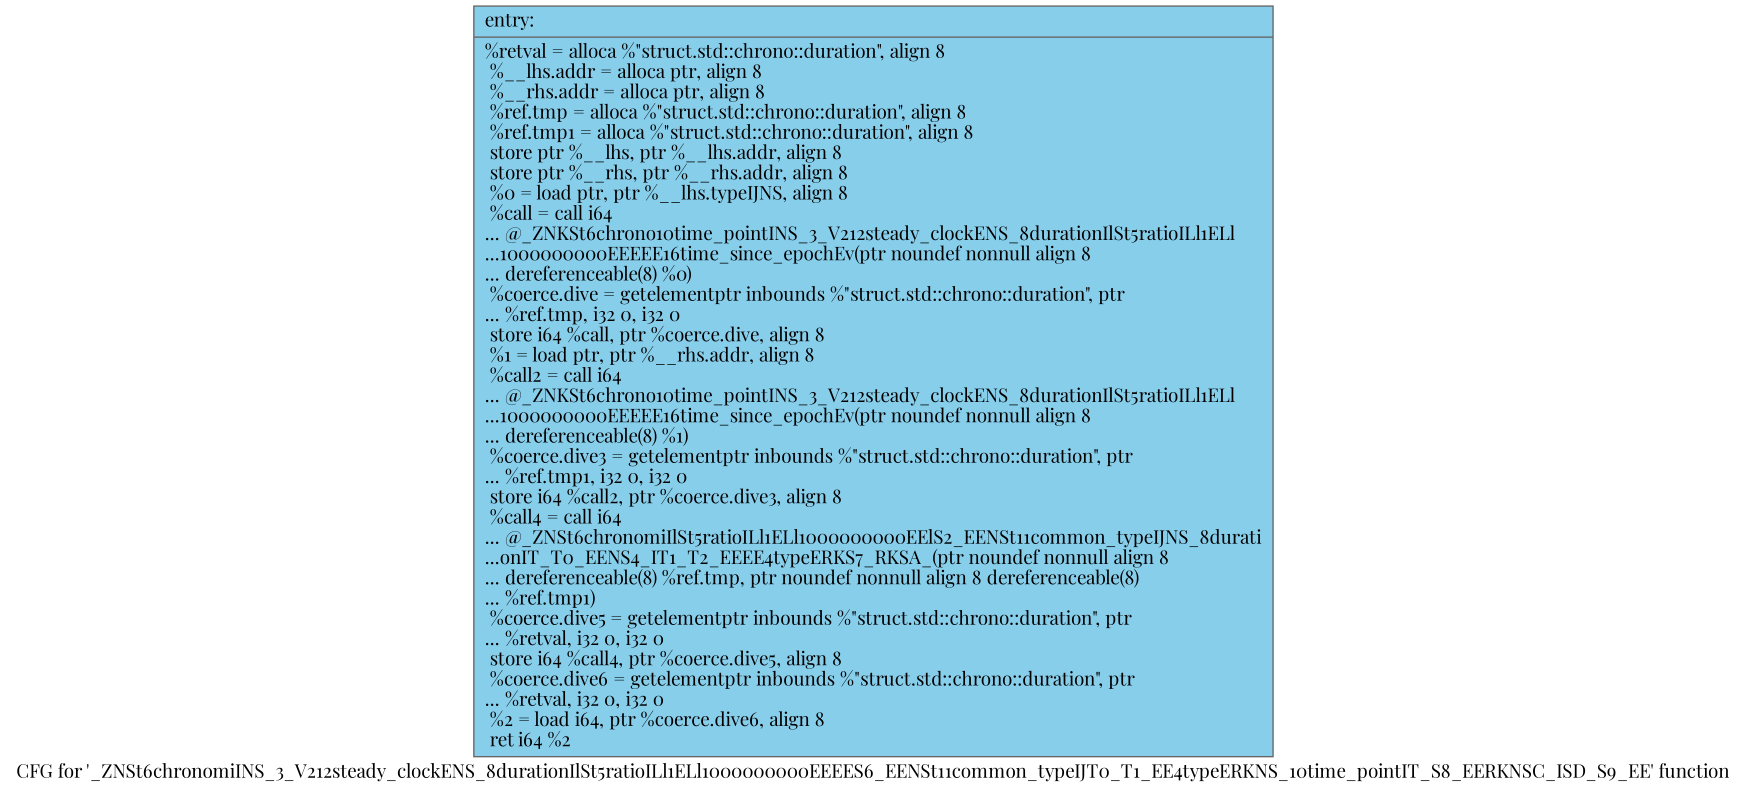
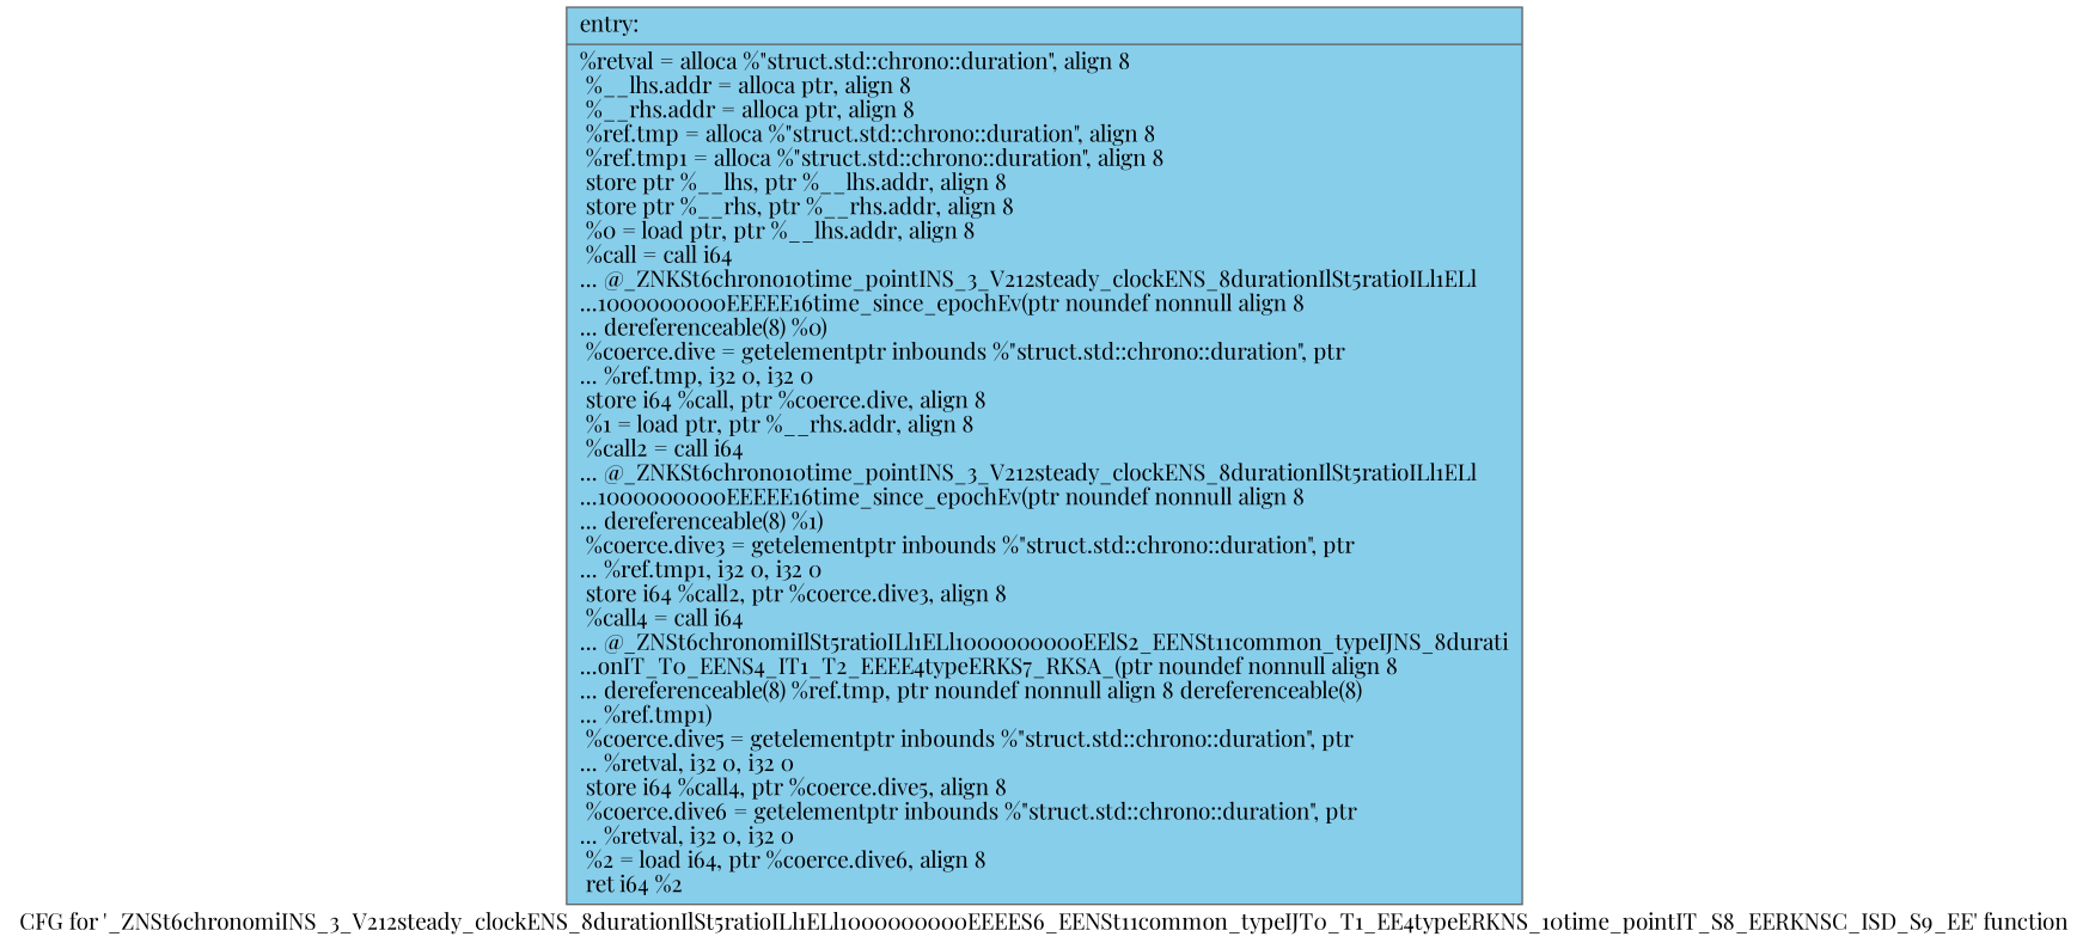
  digraph {
    label="CFG for '_ZNSt6chronomiINS_3_V212steady_clockENS_8durationIlSt5ratioILl1ELl1000000000EEEES6_EENSt11common_typeIJT0_T1_EE4typeERKNS_10time_pointIT_S8_EERKNSC_ISD_S9_EE' function"
    fontname="Playfair Display"
-   n1 [color=gray40 fillcolor=skyblue fontname="Playfair Display" label="{entry:\l|  %retval = alloca %\"struct.std::chrono::duration\", align 8\l  %__lhs.addr = alloca ptr, align 8\l  %__rhs.addr = alloca ptr, align 8\l  %ref.tmp = alloca %\"struct.std::chrono::duration\", align 8\l  %ref.tmp1 = alloca %\"struct.std::chrono::duration\", align 8\l  store ptr %__lhs, ptr %__lhs.addr, align 8\l  store ptr %__rhs, ptr %__rhs.addr, align 8\l  %0 = load ptr, ptr %__lhs.typeIJNS, align 8\l  %call = call i64\l... @_ZNKSt6chrono10time_pointINS_3_V212steady_clockENS_8durationIlSt5ratioILl1ELl\l...1000000000EEEEE16time_since_epochEv(ptr noundef nonnull align 8\l... dereferenceable(8) %0)\l  %coerce.dive = getelementptr inbounds %\"struct.std::chrono::duration\", ptr\l... %ref.tmp, i32 0, i32 0\l  store i64 %call, ptr %coerce.dive, align 8\l  %1 = load ptr, ptr %__rhs.addr, align 8\l  %call2 = call i64\l... @_ZNKSt6chrono10time_pointINS_3_V212steady_clockENS_8durationIlSt5ratioILl1ELl\l...1000000000EEEEE16time_since_epochEv(ptr noundef nonnull align 8\l... dereferenceable(8) %1)\l  %coerce.dive3 = getelementptr inbounds %\"struct.std::chrono::duration\", ptr\l... %ref.tmp1, i32 0, i32 0\l  store i64 %call2, ptr %coerce.dive3, align 8\l  %call4 = call i64\l... @_ZNSt6chronomiIlSt5ratioILl1ELl1000000000EElS2_EENSt11common_typeIJNS_8durati\l...onIT_T0_EENS4_IT1_T2_EEEE4typeERKS7_RKSA_(ptr noundef nonnull align 8\l... dereferenceable(8) %ref.tmp, ptr noundef nonnull align 8 dereferenceable(8)\l... %ref.tmp1)\l  %coerce.dive5 = getelementptr inbounds %\"struct.std::chrono::duration\", ptr\l... %retval, i32 0, i32 0\l  store i64 %call4, ptr %coerce.dive5, align 8\l  %coerce.dive6 = getelementptr inbounds %\"struct.std::chrono::duration\", ptr\l... %retval, i32 0, i32 0\l  %2 = load i64, ptr %coerce.dive6, align 8\l  ret i64 %2\l}" shape=record style=filled]
+   n1 [color=gray40 fillcolor=skyblue fontname="Playfair Display" label="{entry:\l|  %retval = alloca %\"struct.std::chrono::duration\", align 8\l  %__lhs.addr = alloca ptr, align 8\l  %__rhs.addr = alloca ptr, align 8\l  %ref.tmp = alloca %\"struct.std::chrono::duration\", align 8\l  %ref.tmp1 = alloca %\"struct.std::chrono::duration\", align 8\l  store ptr %__lhs, ptr %__lhs.addr, align 8\l  store ptr %__rhs, ptr %__rhs.addr, align 8\l  %0 = load ptr, ptr %__lhs.addr, align 8\l  %call = call i64\l... @_ZNKSt6chrono10time_pointINS_3_V212steady_clockENS_8durationIlSt5ratioILl1ELl\l...1000000000EEEEE16time_since_epochEv(ptr noundef nonnull align 8\l... dereferenceable(8) %0)\l  %coerce.dive = getelementptr inbounds %\"struct.std::chrono::duration\", ptr\l... %ref.tmp, i32 0, i32 0\l  store i64 %call, ptr %coerce.dive, align 8\l  %1 = load ptr, ptr %__rhs.addr, align 8\l  %call2 = call i64\l... @_ZNKSt6chrono10time_pointINS_3_V212steady_clockENS_8durationIlSt5ratioILl1ELl\l...1000000000EEEEE16time_since_epochEv(ptr noundef nonnull align 8\l... dereferenceable(8) %1)\l  %coerce.dive3 = getelementptr inbounds %\"struct.std::chrono::duration\", ptr\l... %ref.tmp1, i32 0, i32 0\l  store i64 %call2, ptr %coerce.dive3, align 8\l  %call4 = call i64\l... @_ZNSt6chronomiIlSt5ratioILl1ELl1000000000EElS2_EENSt11common_typeIJNS_8durati\l...onIT_T0_EENS4_IT1_T2_EEEE4typeERKS7_RKSA_(ptr noundef nonnull align 8\l... dereferenceable(8) %ref.tmp, ptr noundef nonnull align 8 dereferenceable(8)\l... %ref.tmp1)\l  %coerce.dive5 = getelementptr inbounds %\"struct.std::chrono::duration\", ptr\l... %retval, i32 0, i32 0\l  store i64 %call4, ptr %coerce.dive5, align 8\l  %coerce.dive6 = getelementptr inbounds %\"struct.std::chrono::duration\", ptr\l... %retval, i32 0, i32 0\l  %2 = load i64, ptr %coerce.dive6, align 8\l  ret i64 %2\l}" shape=record style=filled]
  }
